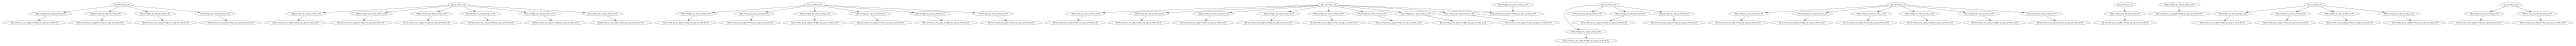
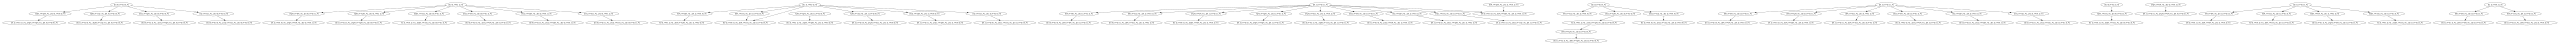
  strict digraph {
    fontname=Nunito
    node [fontname=Nunito]
    edge [fontname=Nunito]
    "[(0, 0)_H^(0, 0)_A]"
    "[right_H^right_A]__[(0, 0)_H^(0, 0)_A]"
    "[right_H^stay_A]__[(0, 0)_H^(0, 0)_A]"
    "[stay_H^right_A]__[(0, 0)_H^(0, 0)_A]"
    "[stay_H^stay_A]__[(0, 0)_H^(0, 0)_A]"
    "[(0, 1)_H^(0, 1)_A]__[right_H^right_A]__[(0, 0)_H^(0, 0)_A]"
    "[(0, 1)_H^(0, 0)_A]__[right_H^stay_A]__[(0, 0)_H^(0, 0)_A]"
    "[(0, 0)_H^(0, 1)_A]__[stay_H^right_A]__[(0, 0)_H^(0, 0)_A]"
    "[(0, 0)_H^(0, 0)_A]__[stay_H^stay_A]__[(0, 0)_H^(0, 0)_A]"
    "[(0, 0)_H^(0, 1)_A]"
    "[right_H^left_A]__[(0, 0)_H^(0, 1)_A]"
    "[right_H^right_A]__[(0, 0)_H^(0, 1)_A]"
    "[right_H^stay_A]__[(0, 0)_H^(0, 1)_A]"
    "[stay_H^left_A]__[(0, 0)_H^(0, 1)_A]"
    "[stay_H^right_A]__[(0, 0)_H^(0, 1)_A]"
    "[stay_H^stay_A]__[(0, 0)_H^(0, 1)_A]"
    "[(0, 1)_H^(0, 0)_A]__[right_H^left_A]__[(0, 0)_H^(0, 1)_A]"
    "[(0, 1)_H^(0, 2)_A]__[right_H^right_A]__[(0, 0)_H^(0, 1)_A]"
    "[(0, 1)_H^(0, 1)_A]__[right_H^stay_A]__[(0, 0)_H^(0, 1)_A]"
    "[(0, 0)_H^(0, 0)_A]__[stay_H^left_A]__[(0, 0)_H^(0, 1)_A]"
    "[(0, 0)_H^(0, 2)_A]__[stay_H^right_A]__[(0, 0)_H^(0, 1)_A]"
    "[(0, 0)_H^(0, 1)_A]__[stay_H^stay_A]__[(0, 0)_H^(0, 1)_A]"
    "[(0, 1)_H^(0, 0)_A]"
    "[left_H^right_A]__[(0, 1)_H^(0, 0)_A]"
    "[left_H^stay_A]__[(0, 1)_H^(0, 0)_A]"
    "[right_H^right_A]__[(0, 1)_H^(0, 0)_A]"
    "[right_H^stay_A]__[(0, 1)_H^(0, 0)_A]"
    "[stay_H^right_A]__[(0, 1)_H^(0, 0)_A]"
    "[stay_H^stay_A]__[(0, 1)_H^(0, 0)_A]"
    "[(0, 0)_H^(0, 1)_A]__[left_H^right_A]__[(0, 1)_H^(0, 0)_A]"
    "[(0, 0)_H^(0, 0)_A]__[left_H^stay_A]__[(0, 1)_H^(0, 0)_A]"
    "[(0, 2)_H^(0, 1)_A]__[right_H^right_A]__[(0, 1)_H^(0, 0)_A]"
    "[(0, 2)_H^(0, 0)_A]__[right_H^stay_A]__[(0, 1)_H^(0, 0)_A]"
    "[(0, 1)_H^(0, 1)_A]__[stay_H^right_A]__[(0, 1)_H^(0, 0)_A]"
    "[(0, 1)_H^(0, 0)_A]__[stay_H^stay_A]__[(0, 1)_H^(0, 0)_A]"
    "[(0, 1)_H^(0, 1)_A]"
    "[left_H^left_A]__[(0, 1)_H^(0, 1)_A]"
    "[left_H^stay_A]__[(0, 1)_H^(0, 1)_A]"
    "[right_H^left_A]__[(0, 1)_H^(0, 1)_A]"
    "[right_H^right_A]__[(0, 1)_H^(0, 1)_A]"
    "[right_H^stay_A]__[(0, 1)_H^(0, 1)_A]"
    "[stay_H^left_A]__[(0, 1)_H^(0, 1)_A]"
    "[stay_H^right_A]__[(0, 1)_H^(0, 1)_A]"
    "[stay_H^stay_A]__[(0, 1)_H^(0, 1)_A]"
    "[(0, 0)_H^(0, 2)_A]__[left_H^right_A]__[(0, 1)_H^(0, 1)_A]"
    "[(0, 0)_H^(0, 0)_A]__[left_H^left_A]__[(0, 1)_H^(0, 1)_A]"
    "[left_H^right_A]__[(0, 1)_H^(0, 1)_A]"
    "[(0, 0)_H^(0, 1)_A]__[left_H^stay_A]__[(0, 1)_H^(0, 1)_A]"
    "[(0, 2)_H^(0, 0)_A]__[right_H^left_A]__[(0, 1)_H^(0, 1)_A]"
    "[(0, 2)_H^(0, 2)_A]__[right_H^right_A]__[(0, 1)_H^(0, 1)_A]"
    "[(0, 2)_H^(0, 1)_A]__[right_H^stay_A]__[(0, 1)_H^(0, 1)_A]"
    "[(0, 1)_H^(0, 0)_A]__[stay_H^left_A]__[(0, 1)_H^(0, 1)_A]"
    "[(0, 1)_H^(0, 2)_A]__[stay_H^right_A]__[(0, 1)_H^(0, 1)_A]"
    "[(0, 1)_H^(0, 1)_A]__[stay_H^stay_A]__[(0, 1)_H^(0, 1)_A]"
    "[(0, 2)_H^(0, 0)_A]"
    "[left_H^right_A]__[(0, 2)_H^(0, 0)_A]"
    "[left_H^stay_A]__[(0, 2)_H^(0, 0)_A]"
    "[stay_H^right_A]__[(0, 2)_H^(0, 0)_A]"
    "[stay_H^stay_A]__[(0, 2)_H^(0, 0)_A]"
    "[(0, 1)_H^(0, 1)_A]__[left_H^right_A]__[(0, 2)_H^(0, 0)_A]"
    "[(0, 2)_H^(0, 1)_A]__[stay_H^right_A]__[(0, 2)_H^(0, 0)_A]"
    "[(0, 2)_H^(0, 0)_A]__[stay_H^stay_A]__[(0, 2)_H^(0, 0)_A]"
    "[(0, 2)_H^(0, 1)_A]"
    "[left_H^left_A]__[(0, 2)_H^(0, 1)_A]"
    "[left_H^right_A]__[(0, 2)_H^(0, 1)_A]"
    "[left_H^stay_A]__[(0, 2)_H^(0, 1)_A]"
    "[stay_H^left_A]__[(0, 2)_H^(0, 1)_A]"
    "[stay_H^right_A]__[(0, 2)_H^(0, 1)_A]"
    "[stay_H^stay_A]__[(0, 2)_H^(0, 1)_A]"
    "[(0, 1)_H^(0, 0)_A]__[left_H^left_A]__[(0, 2)_H^(0, 1)_A]"
    "[(0, 1)_H^(0, 2)_A]__[left_H^right_A]__[(0, 2)_H^(0, 1)_A]"
    "[(0, 1)_H^(0, 1)_A]__[left_H^stay_A]__[(0, 2)_H^(0, 1)_A]"
    "[(0, 2)_H^(0, 0)_A]__[stay_H^left_A]__[(0, 2)_H^(0, 1)_A]"
    "[(0, 2)_H^(0, 2)_A]__[stay_H^right_A]__[(0, 2)_H^(0, 1)_A]"
    "[(0, 2)_H^(0, 1)_A]__[stay_H^stay_A]__[(0, 2)_H^(0, 1)_A]"
    "[(0, 0)_H^(0, 2)_A]"
    "[right_H^stay_A]__[(0, 0)_H^(0, 2)_A]"
    "[right_H^left_A]__[(0, 0)_H^(0, 2)_A]"
    "[(0, 1)_H^(0, 1)_A]__[right_H^left_A]__[(0, 0)_H^(0, 2)_A]"
    "[(0, 1)_H^(0, 2)_A]__[right_H^stay_A]__[(0, 0)_H^(0, 2)_A]"
    "[(0, 1)_H^(0, 2)_A]"
    "[left_H^left_A]__[(0, 1)_H^(0, 2)_A]"
    "[left_H^stay_A]__[(0, 1)_H^(0, 2)_A]"
    "[right_H^left_A]__[(0, 1)_H^(0, 2)_A]"
    "[right_H^stay_A]__[(0, 1)_H^(0, 2)_A]"
    "[(0, 0)_H^(0, 1)_A]__[left_H^left_A]__[(0, 1)_H^(0, 2)_A]"
    "[(0, 0)_H^(0, 2)_A]__[left_H^stay_A]__[(0, 1)_H^(0, 2)_A]"
    "[(0, 2)_H^(0, 1)_A]__[right_H^left_A]__[(0, 1)_H^(0, 2)_A]"
    "[(0, 2)_H^(0, 2)_A]__[right_H^stay_A]__[(0, 1)_H^(0, 2)_A]"
    "[(0, 2)_H^(0, 2)_A]"
    "[left_H^left_A]__[(0, 2)_H^(0, 2)_A]"
    "[left_H^stay_A]__[(0, 2)_H^(0, 2)_A]"
    "[(0, 1)_H^(0, 1)_A]__[left_H^left_A]__[(0, 2)_H^(0, 2)_A]"
    "[(0, 1)_H^(0, 2)_A]__[left_H^stay_A]__[(0, 2)_H^(0, 2)_A]"
    "[(0, 0)_H^(0, 0)_A]" -> "[right_H^right_A]__[(0, 0)_H^(0, 0)_A]"
    "[(0, 0)_H^(0, 0)_A]" -> "[right_H^stay_A]__[(0, 0)_H^(0, 0)_A]"
    "[(0, 0)_H^(0, 0)_A]" -> "[stay_H^right_A]__[(0, 0)_H^(0, 0)_A]"
    "[(0, 0)_H^(0, 0)_A]" -> "[stay_H^stay_A]__[(0, 0)_H^(0, 0)_A]"
    "[right_H^right_A]__[(0, 0)_H^(0, 0)_A]" -> "[(0, 1)_H^(0, 1)_A]__[right_H^right_A]__[(0, 0)_H^(0, 0)_A]" [weight=1.0]
    "[right_H^stay_A]__[(0, 0)_H^(0, 0)_A]" -> "[(0, 1)_H^(0, 0)_A]__[right_H^stay_A]__[(0, 0)_H^(0, 0)_A]" [weight=1.0]
    "[stay_H^right_A]__[(0, 0)_H^(0, 0)_A]" -> "[(0, 0)_H^(0, 1)_A]__[stay_H^right_A]__[(0, 0)_H^(0, 0)_A]" [weight=1.0]
    "[stay_H^stay_A]__[(0, 0)_H^(0, 0)_A]" -> "[(0, 0)_H^(0, 0)_A]__[stay_H^stay_A]__[(0, 0)_H^(0, 0)_A]" [weight=1.0]
    "[(0, 0)_H^(0, 1)_A]" -> "[right_H^left_A]__[(0, 0)_H^(0, 1)_A]"
    "[(0, 0)_H^(0, 1)_A]" -> "[right_H^right_A]__[(0, 0)_H^(0, 1)_A]"
    "[(0, 0)_H^(0, 1)_A]" -> "[right_H^stay_A]__[(0, 0)_H^(0, 1)_A]"
    "[(0, 0)_H^(0, 1)_A]" -> "[stay_H^left_A]__[(0, 0)_H^(0, 1)_A]"
    "[(0, 0)_H^(0, 1)_A]" -> "[stay_H^right_A]__[(0, 0)_H^(0, 1)_A]"
    "[(0, 0)_H^(0, 1)_A]" -> "[stay_H^stay_A]__[(0, 0)_H^(0, 1)_A]"
    "[right_H^left_A]__[(0, 0)_H^(0, 1)_A]" -> "[(0, 1)_H^(0, 0)_A]__[right_H^left_A]__[(0, 0)_H^(0, 1)_A]" [weight=1.0]
    "[right_H^right_A]__[(0, 0)_H^(0, 1)_A]" -> "[(0, 1)_H^(0, 2)_A]__[right_H^right_A]__[(0, 0)_H^(0, 1)_A]" [weight=1.0]
    "[right_H^stay_A]__[(0, 0)_H^(0, 1)_A]" -> "[(0, 1)_H^(0, 1)_A]__[right_H^stay_A]__[(0, 0)_H^(0, 1)_A]" [weight=1.0]
    "[stay_H^left_A]__[(0, 0)_H^(0, 1)_A]" -> "[(0, 0)_H^(0, 0)_A]__[stay_H^left_A]__[(0, 0)_H^(0, 1)_A]" [weight=1.0]
    "[stay_H^right_A]__[(0, 0)_H^(0, 1)_A]" -> "[(0, 0)_H^(0, 2)_A]__[stay_H^right_A]__[(0, 0)_H^(0, 1)_A]" [weight=1.0]
    "[stay_H^stay_A]__[(0, 0)_H^(0, 1)_A]" -> "[(0, 0)_H^(0, 1)_A]__[stay_H^stay_A]__[(0, 0)_H^(0, 1)_A]" [weight=1.0]
    "[(0, 1)_H^(0, 0)_A]" -> "[left_H^right_A]__[(0, 1)_H^(0, 0)_A]"
    "[(0, 1)_H^(0, 0)_A]" -> "[left_H^stay_A]__[(0, 1)_H^(0, 0)_A]"
-   "[(0, 1)_H^(0, 0)_A]" -> "[right_H^right_A]__[(0, 1)_H^(0, 0)_A]"
+   "[(0, 1)_H^(0, 0)_A]" -> "[(0, 0)_H^(0, 0)_A]__[left_H^stay_A]__[(0, 1)_H^(0, 0)_A]"
    "[(0, 1)_H^(0, 0)_A]" -> "[right_H^stay_A]__[(0, 1)_H^(0, 0)_A]"
    "[(0, 1)_H^(0, 0)_A]" -> "[stay_H^right_A]__[(0, 1)_H^(0, 0)_A]"
    "[(0, 1)_H^(0, 0)_A]" -> "[stay_H^stay_A]__[(0, 1)_H^(0, 0)_A]"
    "[left_H^right_A]__[(0, 1)_H^(0, 0)_A]" -> "[(0, 0)_H^(0, 1)_A]__[left_H^right_A]__[(0, 1)_H^(0, 0)_A]" [weight=1.0]
    "[left_H^stay_A]__[(0, 1)_H^(0, 0)_A]" -> "[(0, 0)_H^(0, 0)_A]__[left_H^stay_A]__[(0, 1)_H^(0, 0)_A]" [weight=1.0]
    "[right_H^right_A]__[(0, 1)_H^(0, 0)_A]" -> "[(0, 2)_H^(0, 1)_A]__[right_H^right_A]__[(0, 1)_H^(0, 0)_A]" [weight=1.0]
    "[right_H^stay_A]__[(0, 1)_H^(0, 0)_A]" -> "[(0, 2)_H^(0, 0)_A]__[right_H^stay_A]__[(0, 1)_H^(0, 0)_A]" [weight=1.0]
    "[stay_H^right_A]__[(0, 1)_H^(0, 0)_A]" -> "[(0, 1)_H^(0, 1)_A]__[stay_H^right_A]__[(0, 1)_H^(0, 0)_A]" [weight=1.0]
    "[stay_H^stay_A]__[(0, 1)_H^(0, 0)_A]" -> "[(0, 1)_H^(0, 0)_A]__[stay_H^stay_A]__[(0, 1)_H^(0, 0)_A]" [weight=1.0]
    "[(0, 1)_H^(0, 1)_A]" -> "[left_H^left_A]__[(0, 1)_H^(0, 1)_A]"
    "[(0, 1)_H^(0, 1)_A]" -> "[left_H^stay_A]__[(0, 1)_H^(0, 1)_A]"
    "[(0, 1)_H^(0, 1)_A]" -> "[right_H^left_A]__[(0, 1)_H^(0, 1)_A]"
    "[(0, 1)_H^(0, 1)_A]" -> "[right_H^right_A]__[(0, 1)_H^(0, 1)_A]"
    "[(0, 1)_H^(0, 1)_A]" -> "[right_H^stay_A]__[(0, 1)_H^(0, 1)_A]"
    "[(0, 1)_H^(0, 1)_A]" -> "[stay_H^left_A]__[(0, 1)_H^(0, 1)_A]"
    "[(0, 1)_H^(0, 1)_A]" -> "[stay_H^right_A]__[(0, 1)_H^(0, 1)_A]"
    "[(0, 1)_H^(0, 1)_A]" -> "[stay_H^stay_A]__[(0, 1)_H^(0, 1)_A]"
    "[(0, 1)_H^(0, 1)_A]" -> "[(0, 0)_H^(0, 2)_A]__[left_H^right_A]__[(0, 1)_H^(0, 1)_A]"
    "[left_H^left_A]__[(0, 1)_H^(0, 1)_A]" -> "[(0, 0)_H^(0, 0)_A]__[left_H^left_A]__[(0, 1)_H^(0, 1)_A]" [weight=1.0]
    "[left_H^stay_A]__[(0, 1)_H^(0, 1)_A]" -> "[(0, 0)_H^(0, 1)_A]__[left_H^stay_A]__[(0, 1)_H^(0, 1)_A]" [weight=1.0]
    "[right_H^left_A]__[(0, 1)_H^(0, 1)_A]" -> "[(0, 2)_H^(0, 0)_A]__[right_H^left_A]__[(0, 1)_H^(0, 1)_A]" [weight=1.0]
    "[right_H^right_A]__[(0, 1)_H^(0, 1)_A]" -> "[(0, 2)_H^(0, 2)_A]__[right_H^right_A]__[(0, 1)_H^(0, 1)_A]" [weight=1.0]
    "[right_H^stay_A]__[(0, 1)_H^(0, 1)_A]" -> "[(0, 2)_H^(0, 1)_A]__[right_H^stay_A]__[(0, 1)_H^(0, 1)_A]" [weight=1.0]
    "[stay_H^left_A]__[(0, 1)_H^(0, 1)_A]" -> "[(0, 1)_H^(0, 0)_A]__[stay_H^left_A]__[(0, 1)_H^(0, 1)_A]" [weight=1.0]
    "[stay_H^right_A]__[(0, 1)_H^(0, 1)_A]" -> "[(0, 1)_H^(0, 2)_A]__[stay_H^right_A]__[(0, 1)_H^(0, 1)_A]" [weight=1.0]
    "[stay_H^stay_A]__[(0, 1)_H^(0, 1)_A]" -> "[(0, 1)_H^(0, 1)_A]__[stay_H^stay_A]__[(0, 1)_H^(0, 1)_A]" [weight=1.0]
    "[left_H^right_A]__[(0, 1)_H^(0, 1)_A]" -> "[(0, 0)_H^(0, 2)_A]__[left_H^right_A]__[(0, 1)_H^(0, 1)_A]" [weight=1.0]
-   "[(0, 2)_H^(0, 0)_A]" -> "[left_H^right_A]__[(0, 2)_H^(0, 0)_A]"
+   "[(0, 2)_H^(0, 1)_A]__[stay_H^right_A]__[(0, 2)_H^(0, 0)_A]" -> "[left_H^right_A]__[(0, 2)_H^(0, 0)_A]"
    "[(0, 2)_H^(0, 0)_A]" -> "[left_H^stay_A]__[(0, 2)_H^(0, 0)_A]"
    "[(0, 2)_H^(0, 0)_A]" -> "[stay_H^right_A]__[(0, 2)_H^(0, 0)_A]"
    "[(0, 2)_H^(0, 0)_A]" -> "[stay_H^stay_A]__[(0, 2)_H^(0, 0)_A]"
    "[left_H^right_A]__[(0, 2)_H^(0, 0)_A]" -> "[(0, 1)_H^(0, 1)_A]__[left_H^right_A]__[(0, 2)_H^(0, 0)_A]" [weight=1.0]
    "[stay_H^right_A]__[(0, 2)_H^(0, 0)_A]" -> "[(0, 2)_H^(0, 1)_A]__[stay_H^right_A]__[(0, 2)_H^(0, 0)_A]" [weight=1.0]
    "[stay_H^stay_A]__[(0, 2)_H^(0, 0)_A]" -> "[(0, 2)_H^(0, 0)_A]__[stay_H^stay_A]__[(0, 2)_H^(0, 0)_A]" [weight=1.0]
    "[(0, 2)_H^(0, 1)_A]" -> "[left_H^left_A]__[(0, 2)_H^(0, 1)_A]"
    "[(0, 2)_H^(0, 1)_A]" -> "[left_H^right_A]__[(0, 2)_H^(0, 1)_A]"
    "[(0, 2)_H^(0, 1)_A]" -> "[left_H^stay_A]__[(0, 2)_H^(0, 1)_A]"
    "[(0, 2)_H^(0, 1)_A]" -> "[stay_H^left_A]__[(0, 2)_H^(0, 1)_A]"
    "[(0, 2)_H^(0, 1)_A]" -> "[stay_H^right_A]__[(0, 2)_H^(0, 1)_A]"
    "[(0, 2)_H^(0, 1)_A]" -> "[stay_H^stay_A]__[(0, 2)_H^(0, 1)_A]"
    "[left_H^left_A]__[(0, 2)_H^(0, 1)_A]" -> "[(0, 1)_H^(0, 0)_A]__[left_H^left_A]__[(0, 2)_H^(0, 1)_A]" [weight=1.0]
    "[left_H^right_A]__[(0, 2)_H^(0, 1)_A]" -> "[(0, 1)_H^(0, 2)_A]__[left_H^right_A]__[(0, 2)_H^(0, 1)_A]" [weight=1.0]
    "[left_H^stay_A]__[(0, 2)_H^(0, 1)_A]" -> "[(0, 1)_H^(0, 1)_A]__[left_H^stay_A]__[(0, 2)_H^(0, 1)_A]" [weight=1.0]
    "[stay_H^left_A]__[(0, 2)_H^(0, 1)_A]" -> "[(0, 2)_H^(0, 0)_A]__[stay_H^left_A]__[(0, 2)_H^(0, 1)_A]" [weight=1.0]
    "[stay_H^right_A]__[(0, 2)_H^(0, 1)_A]" -> "[(0, 2)_H^(0, 2)_A]__[stay_H^right_A]__[(0, 2)_H^(0, 1)_A]" [weight=1.0]
    "[stay_H^stay_A]__[(0, 2)_H^(0, 1)_A]" -> "[(0, 2)_H^(0, 1)_A]__[stay_H^stay_A]__[(0, 2)_H^(0, 1)_A]" [weight=1.0]
    "[(0, 0)_H^(0, 2)_A]" -> "[right_H^stay_A]__[(0, 0)_H^(0, 2)_A]"
    "[right_H^stay_A]__[(0, 0)_H^(0, 2)_A]" -> "[(0, 1)_H^(0, 2)_A]__[right_H^stay_A]__[(0, 0)_H^(0, 2)_A]" [weight=1.0]
    "[right_H^left_A]__[(0, 0)_H^(0, 2)_A]" -> "[(0, 1)_H^(0, 1)_A]__[right_H^left_A]__[(0, 0)_H^(0, 2)_A]" [weight=1.0]
    "[(0, 1)_H^(0, 2)_A]" -> "[left_H^left_A]__[(0, 1)_H^(0, 2)_A]"
    "[(0, 1)_H^(0, 2)_A]" -> "[left_H^stay_A]__[(0, 1)_H^(0, 2)_A]"
    "[(0, 1)_H^(0, 2)_A]" -> "[right_H^left_A]__[(0, 1)_H^(0, 2)_A]"
    "[(0, 1)_H^(0, 2)_A]" -> "[right_H^stay_A]__[(0, 1)_H^(0, 2)_A]"
    "[left_H^left_A]__[(0, 1)_H^(0, 2)_A]" -> "[(0, 0)_H^(0, 1)_A]__[left_H^left_A]__[(0, 1)_H^(0, 2)_A]" [weight=1.0]
    "[left_H^stay_A]__[(0, 1)_H^(0, 2)_A]" -> "[(0, 0)_H^(0, 2)_A]__[left_H^stay_A]__[(0, 1)_H^(0, 2)_A]" [weight=1.0]
    "[right_H^left_A]__[(0, 1)_H^(0, 2)_A]" -> "[(0, 2)_H^(0, 1)_A]__[right_H^left_A]__[(0, 1)_H^(0, 2)_A]" [weight=1.0]
    "[right_H^stay_A]__[(0, 1)_H^(0, 2)_A]" -> "[(0, 2)_H^(0, 2)_A]__[right_H^stay_A]__[(0, 1)_H^(0, 2)_A]" [weight=1.0]
    "[(0, 2)_H^(0, 2)_A]" -> "[left_H^left_A]__[(0, 2)_H^(0, 2)_A]"
    "[(0, 2)_H^(0, 2)_A]" -> "[left_H^stay_A]__[(0, 2)_H^(0, 2)_A]"
    "[left_H^left_A]__[(0, 2)_H^(0, 2)_A]" -> "[(0, 1)_H^(0, 1)_A]__[left_H^left_A]__[(0, 2)_H^(0, 2)_A]" [weight=1.0]
    "[left_H^stay_A]__[(0, 2)_H^(0, 2)_A]" -> "[(0, 1)_H^(0, 2)_A]__[left_H^stay_A]__[(0, 2)_H^(0, 2)_A]" [weight=1.0]
  }
